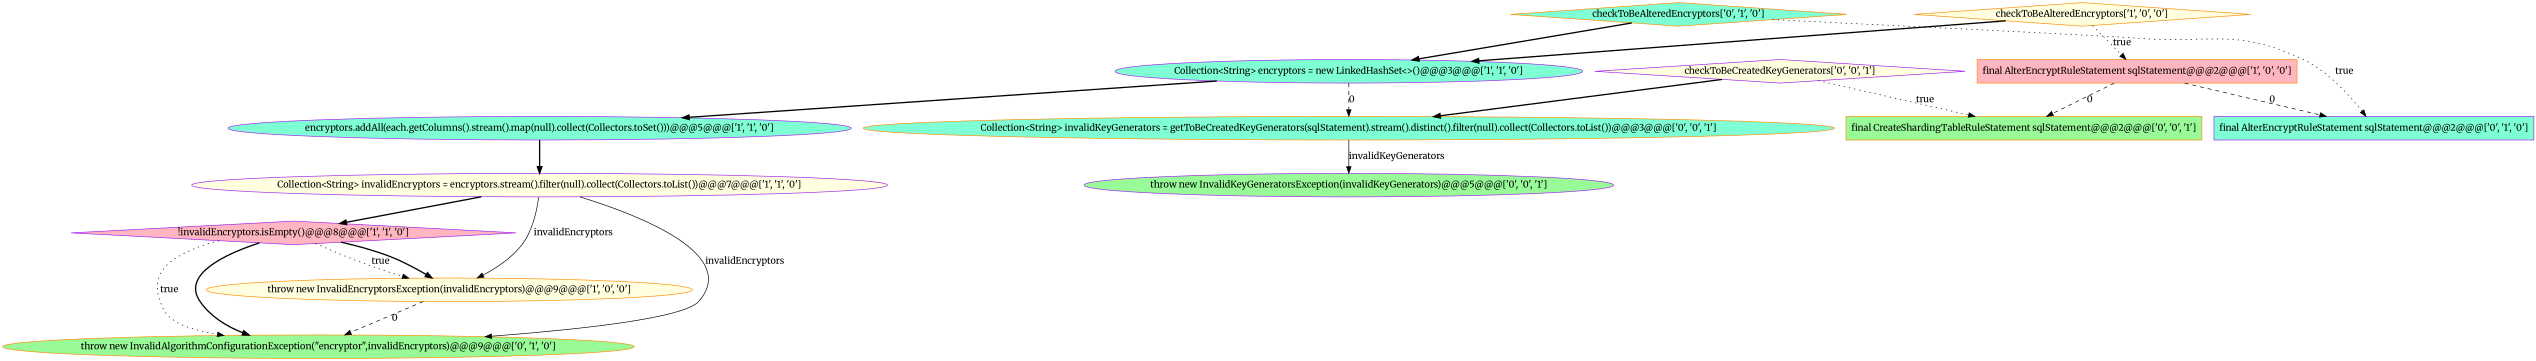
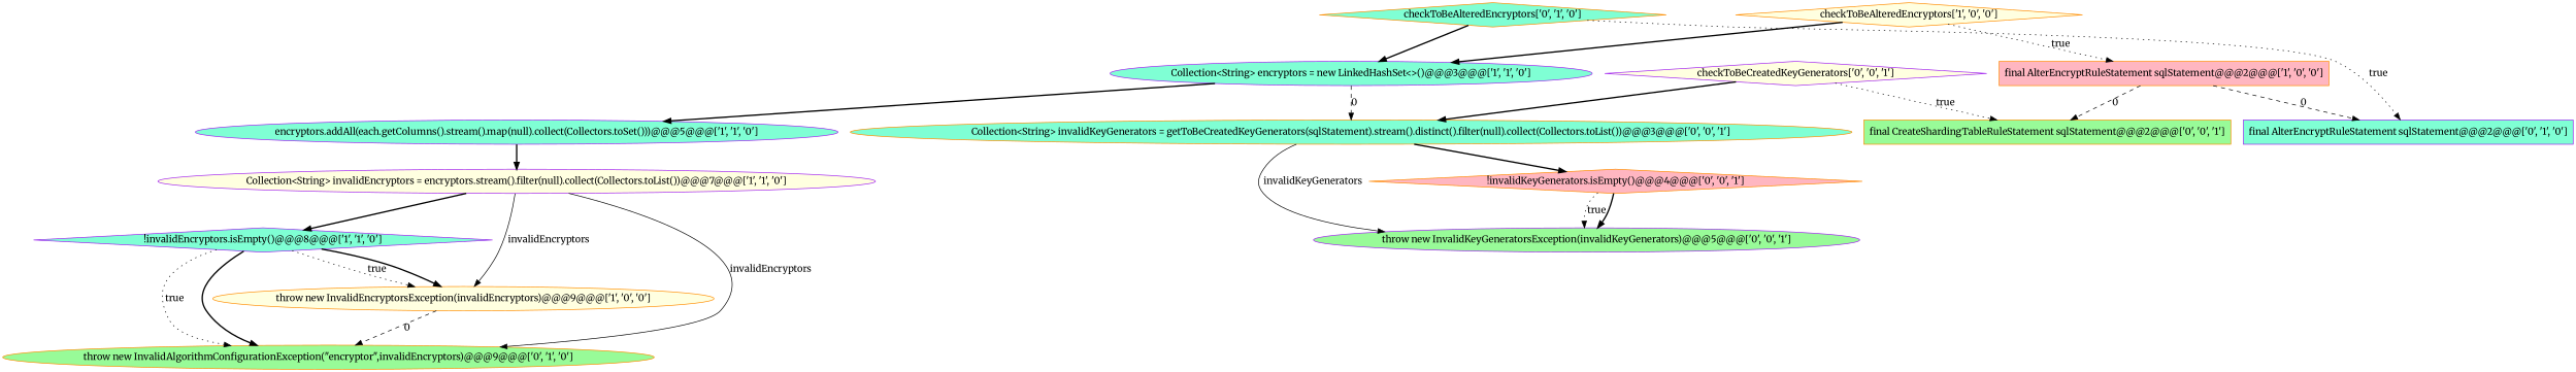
  digraph {
    fontname=Merriweather
    node [color=darkorange fillcolor=aquamarine fontname=Merriweather shape=ellipse style=filled]
    edge [fontname=Merriweather style=bold]
-   n1 [color=purple fillcolor=lightpink label="!invalidEncryptors.isEmpty()@@@8@@@['1', '1', '0']" shape=diamond]
+   n1 [color=purple label="!invalidEncryptors.isEmpty()@@@8@@@['1', '1', '0']" shape=diamond]
    n2 [fillcolor=palegreen label="throw new InvalidAlgorithmConfigurationException(\"encryptor\",invalidEncryptors)@@@9@@@['0', '1', '0']"]
    n3 [fillcolor=lightyellow label="throw new InvalidEncryptorsException(invalidEncryptors)@@@9@@@['1', '0', '0']"]
    n4 [color=purple label="final AlterEncryptRuleStatement sqlStatement@@@2@@@['0', '1', '0']" shape=box]
    n5 [fillcolor=palegreen label="final CreateShardingTableRuleStatement sqlStatement@@@2@@@['0', '0', '1']" shape=box]
    n6 [label="checkToBeAlteredEncryptors['0', '1', '0']" shape=diamond]
    n7 [color=purple label="Collection<String> encryptors = new LinkedHashSet<>()@@@3@@@['1', '1', '0']"]
    n8 [label="Collection<String> invalidKeyGenerators = getToBeCreatedKeyGenerators(sqlStatement).stream().distinct().filter(null).collect(Collectors.toList())@@@3@@@['0', '0', '1']"]
    n9 [color=purple label="encryptors.addAll(each.getColumns().stream().map(null).collect(Collectors.toSet()))@@@5@@@['1', '1', '0']"]
    n10 [fillcolor=lightyellow label="checkToBeAlteredEncryptors['1', '0', '0']" shape=diamond]
    n11 [fillcolor=lightpink label="final AlterEncryptRuleStatement sqlStatement@@@2@@@['1', '0', '0']" shape=box]
    n12 [color=purple fillcolor=lightyellow label="checkToBeCreatedKeyGenerators['0', '0', '1']" shape=diamond]
    n13 [color=purple fillcolor=palegreen label="throw new InvalidKeyGeneratorsException(invalidKeyGenerators)@@@5@@@['0', '0', '1']"]
+   n14 [fillcolor=lightpink label="!invalidKeyGenerators.isEmpty()@@@4@@@['0', '0', '1']" shape=diamond]
    n15 [color=purple fillcolor=lightyellow label="Collection<String> invalidEncryptors = encryptors.stream().filter(null).collect(Collectors.toList())@@@7@@@['1', '1', '0']"]
    n1 -> n2 [label=true style=dotted]
    n1 -> n2
    n1 -> n3 [label=true style=dotted]
    n1 -> n3
    n3 -> n2 [label=0 style=dashed]
    n6 -> n4 [label=true style=dotted]
    n6 -> n7
    n7 -> n8 [label=0 style=dashed]
    n7 -> n9
    n8 -> n13 [label=invalidKeyGenerators style=solid]
+   n8 -> n14
    n9 -> n15
    n10 -> n7
    n10 -> n11 [label=true style=dotted]
    n11 -> n4 [label=0 style=dashed]
    n11 -> n5 [label=0 style=dashed]
    n12 -> n5 [label=true style=dotted]
    n12 -> n8
+   n14 -> n13 [label=true style=dotted]
+   n14 -> n13
    n15 -> n1
    n15 -> n2 [label=invalidEncryptors style=solid]
    n15 -> n3 [label=invalidEncryptors style=solid]
  }
